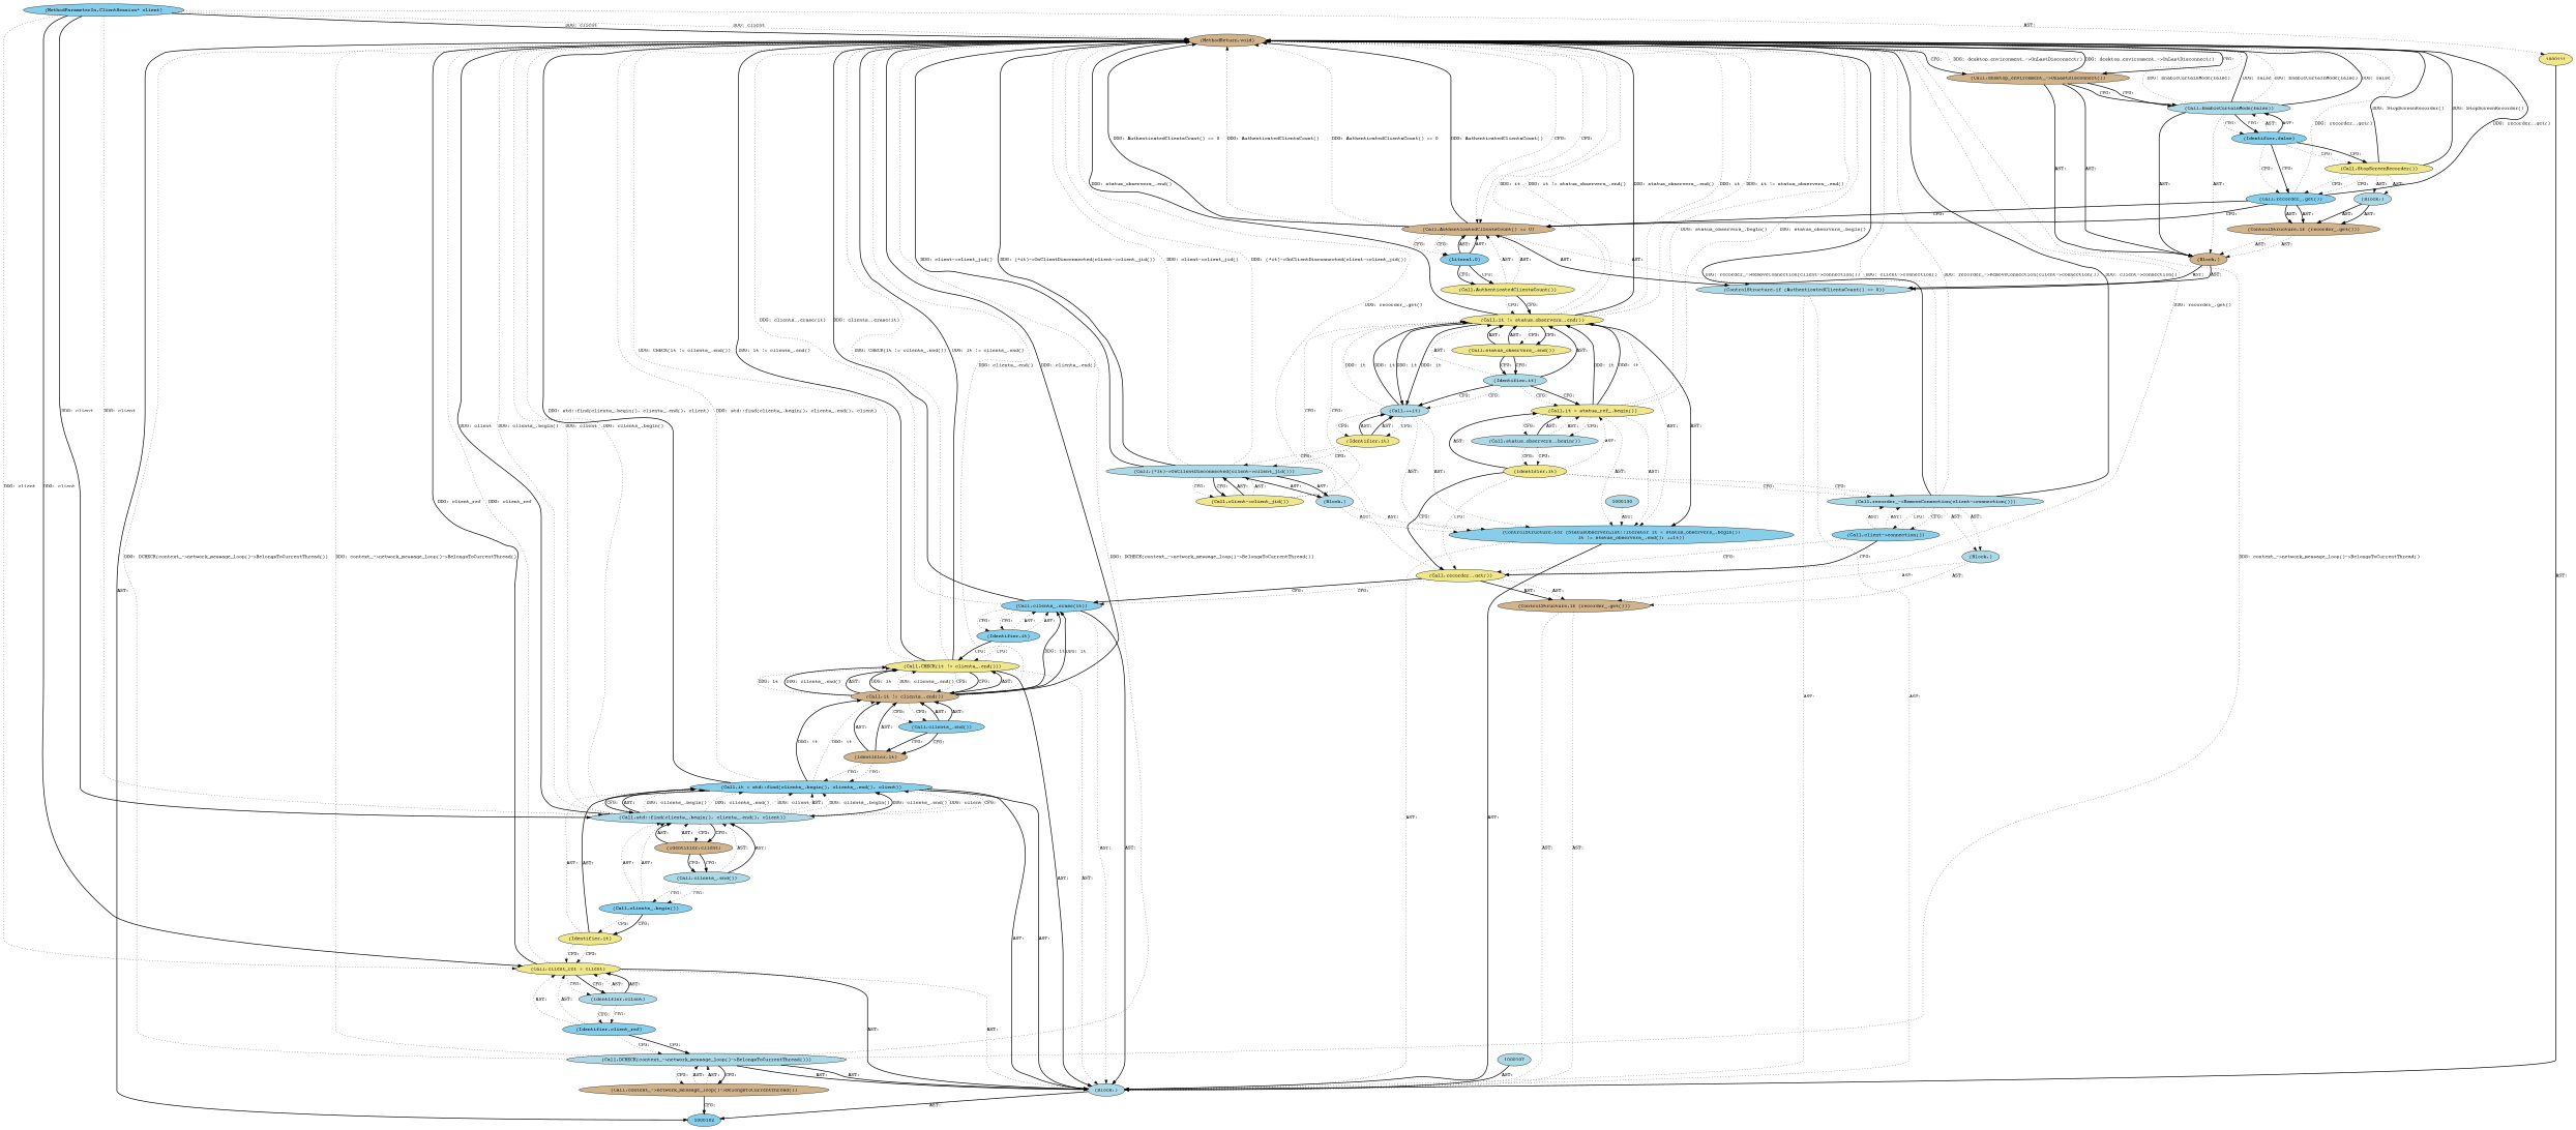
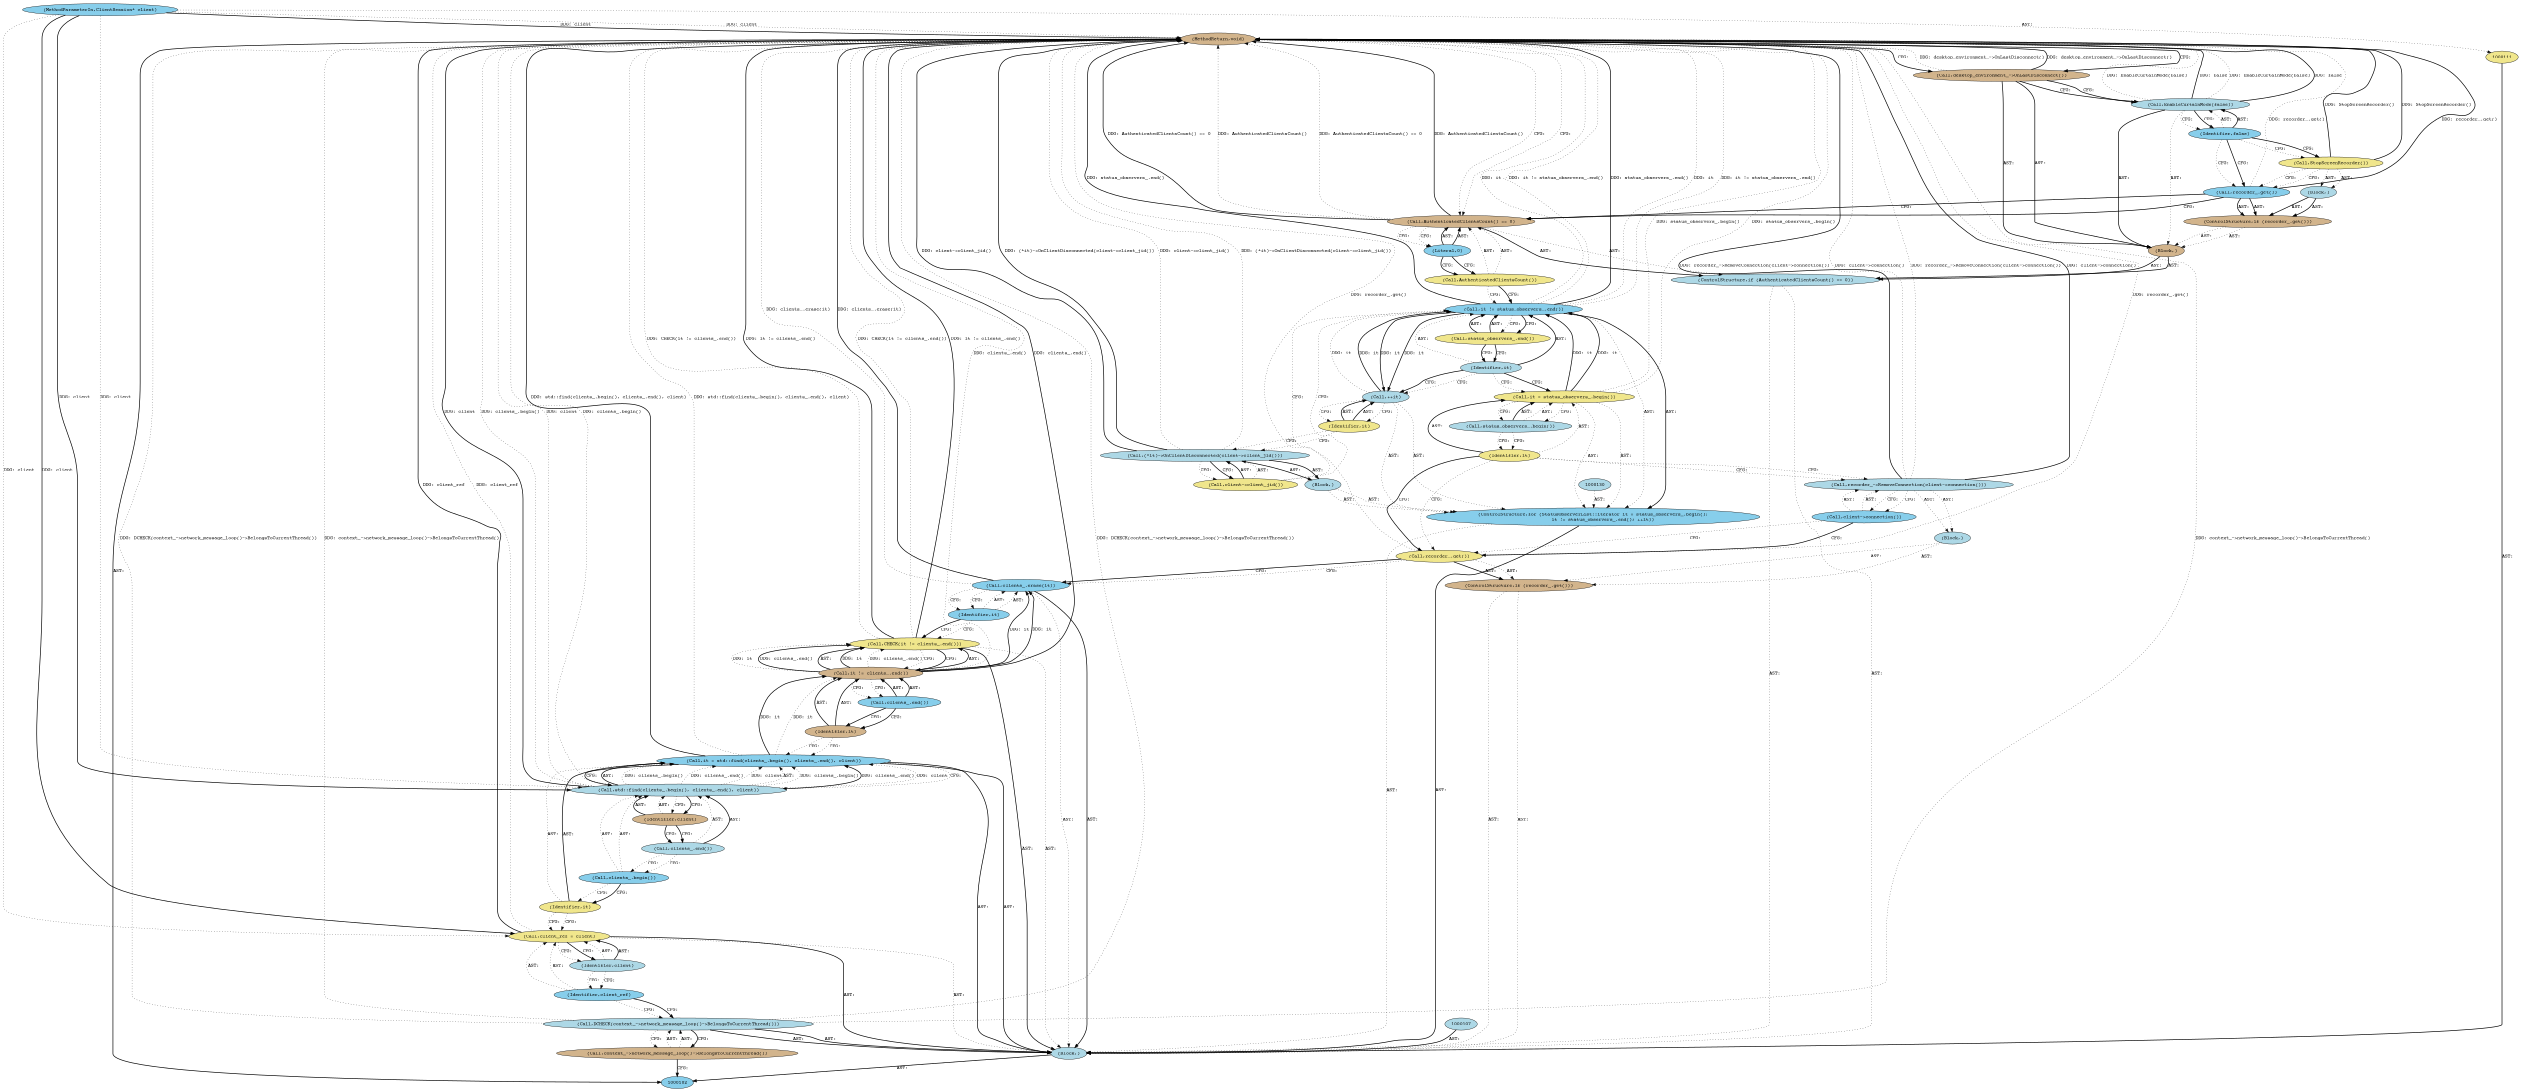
  digraph {
    fontname="Courier Prime"
    node [fillcolor=lightblue fontname="Courier Prime" style=filled]
    edge [fontname="Courier Prime" style=dotted]
    n1 [fillcolor=tan label="(MethodReturn,void)"]
    n2 [fillcolor=tan label="(Call,AuthenticatedClientsCount() == 0)"]
    n3 [fillcolor=tan label="(Call,desktop_environment_->OnLastDisconnect())"]
    1000102 [fillcolor=skyblue]
    n5 [label="(ControlStructure,if (AuthenticatedClientsCount() == 0))"]
    n6 [fillcolor=skyblue label="(Literal,0)"]
    n7 [fillcolor=tan label="(Block,)"]
    n8 [label="(Call,EnableCurtainMode(false))"]
    n9 [fillcolor=skyblue label="(MethodParameterIn,ClientSession* client)"]
    n10 [fillcolor=khaki label="(Call,client_ref = client)"]
    n11 [label="(Call,std::find(clients_.begin(), clients_.end(), client))"]
    1000111 [fillcolor=khaki]
    n13 [label="(Block,)"]
    n14 [label="(Identifier,client)"]
    n15 [fillcolor=skyblue label="(Call,it = std::find(clients_.begin(), clients_.end(), client))"]
    n16 [fillcolor=tan label="(Identifier,client)"]
    n17 [fillcolor=tan label="(ControlStructure,if (recorder_.get()))"]
    n18 [label="(Block,)"]
    n19 [fillcolor=khaki label="(Call,recorder_.get())"]
    n20 [fillcolor=skyblue label="(Call,clients_.erase(it))"]
    n21 [fillcolor=skyblue label="(Identifier,it)"]
    n22 [fillcolor=skyblue label="(Call,client->connection())"]
    n23 [label="(Call,recorder_->RemoveConnection(client->connection()))"]
    n24 [fillcolor=skyblue label="(ControlStructure,for (StatusObserverList::iterator it = status_observers_.begin();\n       it != status_observers_.end(); ++it))"]
-   n25 [fillcolor=khaki label="(Call,it = status_ref_.begin())"]
+   n25 [fillcolor=khaki label="(Call,it = status_observers_.begin())"]
    n26 [label="(Call,status_observers_.begin())"]
-   n27 [fillcolor=khaki label="(Call,it != status_observers_.end())"]
+   n27 [fillcolor=skyblue label="(Call,it != status_observers_.end())"]
    n28 [fillcolor=khaki label="(Identifier,it)"]
    n29 [fillcolor=khaki label="(Call,status_observers_.end())"]
    n30 [label="(Call,++it)"]
    n31 [label="(Identifier,it)"]
    n32 [fillcolor=khaki label="(Identifier,it)"]
    n33 [label="(Call,(*it)->OnClientDisconnected(client->client_jid()))"]
    n34 [label="(Block,)"]
    n35 [fillcolor=khaki label="(Call,client->client_jid())"]
    n36 [fillcolor=khaki label="(Call,AuthenticatedClientsCount())"]
    n37 [fillcolor=tan label="(Call,context_->network_message_loop()->BelongsToCurrentThread())"]
    n38 [label="(Call,DCHECK(context_->network_message_loop()->BelongsToCurrentThread()))"]
    n39 [label="(Block,)"]
    n40 [fillcolor=tan label="(ControlStructure,if (recorder_.get()))"]
    n41 [fillcolor=skyblue label="(Call,recorder_.get())"]
    n42 [fillcolor=khaki label="(Call,StopScreenRecorder())"]
    n43 [fillcolor=skyblue label="(Identifier,false)"]
    n44 [fillcolor=skyblue label="(Identifier,client_ref)"]
    n45 [fillcolor=tan label="(Call,it != clients_.end())"]
    n46 [fillcolor=skyblue label="(Call,clients_.end())"]
    n47 [fillcolor=khaki label="(Call,CHECK(it != clients_.end()))"]
    n48 [fillcolor=khaki label="(Identifier,it)"]
    n49 [label="(Call,clients_.end())"]
    n50 [fillcolor=skyblue label="(Call,clients_.begin())"]
    n51 [fillcolor=tan label="(Identifier,it)"]
    1000107
    1000130
    n1 -> n2 [label="CFG: "]
    n1 -> n2 [label="CFG: "]
    n1 -> n3 [label="CFG: " style=bold]
    n1 -> n3 [label="CFG: " style=bold]
    n1 -> 1000102 [label="AST: " style=bold]
    n2 -> n1 [label="DDG: AuthenticatedClientsCount()" style=bold]
    n2 -> n1 [label="DDG: AuthenticatedClientsCount() == 0" style=bold]
    n2 -> n1 [label="DDG: AuthenticatedClientsCount()"]
    n2 -> n1 [label="DDG: AuthenticatedClientsCount() == 0"]
    n2 -> n5 [label="AST: " style=bold]
    n2 -> n5 [label="AST: "]
    n2 -> n6 [label="CFG: "]
    n2 -> n6 [label="CFG: "]
    n3 -> n1 [label="DDG: desktop_environment_->OnLastDisconnect()"]
    n3 -> n1 [label="DDG: desktop_environment_->OnLastDisconnect()" style=bold]
    n3 -> n7 [label="AST: " style=bold]
    n3 -> n7 [label="AST: " style=bold]
    n3 -> n8 [label="CFG: " style=bold]
    n3 -> n8 [label="CFG: " style=bold]
    n5 -> n13 [label="AST: "]
    n5 -> n13 [label="AST: "]
    n6 -> n2 [label="AST: " style=bold]
    n6 -> n2 [label="AST: " style=bold]
    n6 -> n36 [label="CFG: " style=bold]
    n6 -> n36 [label="CFG: " style=bold]
    n7 -> n5 [label="AST: " style=bold]
    n7 -> n5 [label="AST: " style=bold]
    n8 -> n1 [label="DDG: EnableCurtainMode(false)"]
    n8 -> n1 [label="DDG: false" style=bold]
    n8 -> n1 [label="DDG: EnableCurtainMode(false)"]
    n8 -> n1 [label="DDG: false" style=bold]
    n8 -> n7 [label="AST: " style=bold]
    n8 -> n7 [label="AST: "]
    n8 -> n43 [label="CFG: "]
    n8 -> n43 [label="CFG: " style=bold]
    n9 -> n1 [label="DDG: client"]
    n9 -> n1 [label="DDG: client" style=bold]
    n9 -> n10 [label="DDG: client"]
    n9 -> n10 [label="DDG: client" style=bold]
    n9 -> n11 [label="DDG: client" style=bold]
    n9 -> n11 [label="DDG: client"]
    n9 -> 1000111 [label="AST: "]
    n10 -> n1 [label="DDG: client_ref" style=bold]
    n10 -> n1 [label="DDG: client_ref"]
    n10 -> n13 [label="AST: " style=bold]
    n10 -> n13 [label="AST: "]
    n10 -> n14 [label="CFG: "]
    n10 -> n14 [label="CFG: " style=bold]
    n11 -> n1 [label="DDG: client"]
    n11 -> n1 [label="DDG: clients_.begin()"]
    n11 -> n1 [label="DDG: client" style=bold]
    n11 -> n1 [label="DDG: clients_.begin()"]
    n11 -> n15 [label="AST: " style=bold]
    n11 -> n15 [label="DDG: clients_.begin()"]
    n11 -> n15 [label="DDG: clients_.end()"]
    n11 -> n15 [label="DDG: client"]
    n11 -> n15 [label="AST: "]
    n11 -> n15 [label="DDG: clients_.begin()"]
    n11 -> n15 [label="DDG: clients_.end()" style=bold]
    n11 -> n15 [label="DDG: client"]
    n11 -> n16 [label="CFG: "]
    n11 -> n16 [label="CFG: " style=bold]
    1000111 -> n13 [label="AST: " style=bold]
    n13 -> 1000102 [label="AST: " style=bold]
    n14 -> n10 [label="AST: "]
    n14 -> n10 [label="AST: " style=bold]
    n14 -> n44 [label="CFG: "]
    n14 -> n44 [label="CFG: "]
    n15 -> n1 [label="DDG: std::find(clients_.begin(), clients_.end(), client)" style=bold]
    n15 -> n1 [label="DDG: std::find(clients_.begin(), clients_.end(), client)"]
    n15 -> n11 [label="CFG: " style=bold]
    n15 -> n11 [label="CFG: "]
    n15 -> n13 [label="AST: " style=bold]
    n15 -> n13 [label="AST: " style=bold]
    n15 -> n45 [label="DDG: it" style=bold]
    n15 -> n45 [label="DDG: it"]
    n16 -> n11 [label="AST: " style=bold]
    n16 -> n11 [label="AST: "]
    n16 -> n49 [label="CFG: " style=bold]
    n16 -> n49 [label="CFG: " style=bold]
    n17 -> n13 [label="AST: "]
    n17 -> n13 [label="AST: "]
    n18 -> n17 [label="AST: "]
    n18 -> n17 [label="AST: "]
    n19 -> n1 [label="DDG: recorder_.get()"]
    n19 -> n1 [label="DDG: recorder_.get()"]
    n19 -> n17 [label="AST: " style=bold]
    n19 -> n17 [label="AST: "]
    n19 -> n20 [label="CFG: " style=bold]
    n19 -> n20 [label="CFG: "]
    n20 -> n1 [label="DDG: clients_.erase(it)"]
    n20 -> n1 [label="DDG: clients_.erase(it)" style=bold]
    n20 -> n13 [label="AST: "]
    n20 -> n13 [label="AST: " style=bold]
    n20 -> n21 [label="CFG: "]
    n20 -> n21 [label="CFG: "]
    n21 -> n20 [label="AST: "]
    n21 -> n20 [label="AST: "]
    n21 -> n47 [label="CFG: " style=bold]
    n21 -> n47 [label="CFG: "]
    n22 -> n19 [label="CFG: " style=bold]
    n22 -> n19 [label="CFG: "]
    n22 -> n23 [label="AST: "]
    n22 -> n23 [label="AST: "]
    n23 -> n1 [label="DDG: client->connection()"]
    n23 -> n1 [label="DDG: recorder_->RemoveConnection(client->connection())"]
    n23 -> n1 [label="DDG: client->connection()" style=bold]
    n23 -> n1 [label="DDG: recorder_->RemoveConnection(client->connection())" style=bold]
    n23 -> n18 [label="AST: "]
    n23 -> n18 [label="AST: "]
    n23 -> n22 [label="CFG: "]
    n23 -> n22 [label="CFG: "]
    n24 -> n13 [label="AST: " style=bold]
    n24 -> n13 [label="AST: "]
    n25 -> n1 [label="DDG: status_observers_.begin()"]
    n25 -> n1 [label="DDG: status_observers_.begin()"]
    n25 -> n24 [label="AST: "]
    n25 -> n24 [label="AST: "]
    n25 -> n26 [label="CFG: "]
    n25 -> n26 [label="CFG: "]
    n25 -> n27 [label="DDG: it" style=bold]
    n25 -> n27 [label="DDG: it" style=bold]
    n26 -> n25 [label="AST: " style=bold]
    n26 -> n25 [label="AST: "]
    n26 -> n28 [label="CFG: "]
    n26 -> n28 [label="CFG: "]
    n27 -> n1 [label="DDG: it"]
    n27 -> n1 [label="DDG: it != status_observers_.end()"]
    n27 -> n1 [label="DDG: status_observers_.end()" style=bold]
    n27 -> n1 [label="DDG: it"]
    n27 -> n1 [label="DDG: it != status_observers_.end()"]
    n27 -> n1 [label="DDG: status_observers_.end()" style=bold]
    n27 -> n24 [label="AST: "]
    n27 -> n24 [label="AST: " style=bold]
    n27 -> n29 [label="CFG: "]
    n27 -> n29 [label="CFG: " style=bold]
    n27 -> n30 [label="DDG: it" style=bold]
    n27 -> n30 [label="DDG: it" style=bold]
    n28 -> n19 [label="CFG: " style=bold]
    n28 -> n19 [label="CFG: "]
    n28 -> n23 [label="CFG: "]
    n28 -> n23 [label="CFG: "]
    n28 -> n25 [label="AST: " style=bold]
    n28 -> n25 [label="AST: "]
    n29 -> n27 [label="AST: " style=bold]
    n29 -> n27 [label="AST: " style=bold]
    n29 -> n31 [label="CFG: " style=bold]
    n29 -> n31 [label="CFG: " style=bold]
    n30 -> n24 [label="AST: "]
    n30 -> n24 [label="AST: "]
    n30 -> n27 [label="DDG: it"]
    n30 -> n27 [label="DDG: it" style=bold]
    n30 -> n32 [label="CFG: "]
    n30 -> n32 [label="CFG: "]
    n31 -> n25 [label="CFG: "]
    n31 -> n25 [label="CFG: " style=bold]
    n31 -> n27 [label="AST: " style=bold]
    n31 -> n27 [label="AST: "]
    n31 -> n30 [label="CFG: "]
    n31 -> n30 [label="CFG: " style=bold]
    n32 -> n30 [label="AST: " style=bold]
    n32 -> n30 [label="AST: " style=bold]
    n32 -> n33 [label="CFG: "]
    n32 -> n33 [label="CFG: "]
    n33 -> n1 [label="DDG: client->client_jid()"]
    n33 -> n1 [label="DDG: (*it)->OnClientDisconnected(client->client_jid())"]
    n33 -> n1 [label="DDG: client->client_jid()" style=bold]
    n33 -> n1 [label="DDG: (*it)->OnClientDisconnected(client->client_jid())" style=bold]
    n33 -> n34 [label="AST: " style=bold]
    n33 -> n34 [label="AST: " style=bold]
    n33 -> n35 [label="CFG: "]
    n33 -> n35 [label="CFG: " style=bold]
    n34 -> n24 [label="AST: "]
    n34 -> n24 [label="AST: "]
    n35 -> n27 [label="CFG: "]
    n35 -> n27 [label="CFG: "]
    n35 -> n33 [label="AST: " style=bold]
    n35 -> n33 [label="AST: "]
    n36 -> n2 [label="AST: "]
    n36 -> n2 [label="AST: "]
    n36 -> n27 [label="CFG: " style=bold]
    n36 -> n27 [label="CFG: "]
    n37 -> 1000102 [label="CFG: " style=bold]
    n37 -> n38 [label="AST: "]
    n37 -> n38 [label="AST: "]
    n38 -> n1 [label="DDG: DCHECK(context_->network_message_loop()->BelongsToCurrentThread())"]
    n38 -> n1 [label="DDG: context_->network_message_loop()->BelongsToCurrentThread()"]
    n38 -> n1 [label="DDG: DCHECK(context_->network_message_loop()->BelongsToCurrentThread())"]
    n38 -> n1 [label="DDG: context_->network_message_loop()->BelongsToCurrentThread()"]
    n38 -> n13 [label="AST: " style=bold]
    n38 -> n13 [label="AST: " style=bold]
    n38 -> n37 [label="CFG: " style=bold]
    n38 -> n37 [label="CFG: "]
    n39 -> n40 [label="AST: " style=bold]
    n39 -> n40 [label="AST: " style=bold]
    n40 -> n7 [label="AST: "]
    n40 -> n7 [label="AST: "]
    n41 -> n1 [label="DDG: recorder_.get()"]
    n41 -> n1 [label="DDG: recorder_.get()" style=bold]
    n41 -> n2 [label="CFG: " style=bold]
    n41 -> n2 [label="CFG: " style=bold]
    n41 -> n40 [label="AST: " style=bold]
    n41 -> n40 [label="AST: " style=bold]
    n42 -> n1 [label="DDG: StopScreenRecorder()" style=bold]
    n42 -> n1 [label="DDG: StopScreenRecorder()" style=bold]
    n42 -> n39 [label="AST: "]
    n42 -> n39 [label="AST: "]
    n42 -> n41 [label="CFG: "]
    n42 -> n41 [label="CFG: "]
    n43 -> n8 [label="AST: "]
    n43 -> n8 [label="AST: " style=bold]
    n43 -> n41 [label="CFG: " style=bold]
    n43 -> n41 [label="CFG: "]
    n43 -> n42 [label="CFG: "]
    n43 -> n42 [label="CFG: " style=bold]
    n44 -> n10 [label="AST: "]
    n44 -> n10 [label="AST: "]
    n44 -> n38 [label="CFG: "]
    n44 -> n38 [label="CFG: " style=bold]
    n45 -> n1 [label="DDG: clients_.end()"]
    n45 -> n1 [label="DDG: clients_.end()" style=bold]
    n45 -> n20 [label="DDG: it" style=bold]
    n45 -> n20 [label="DDG: it" style=bold]
    n45 -> n46 [label="CFG: "]
    n45 -> n46 [label="CFG: "]
    n45 -> n47 [label="AST: " style=bold]
    n45 -> n47 [label="DDG: it"]
    n45 -> n47 [label="DDG: clients_.end()" style=bold]
    n45 -> n47 [label="AST: " style=bold]
    n45 -> n47 [label="DDG: it" style=bold]
    n45 -> n47 [label="DDG: clients_.end()"]
    n46 -> n45 [label="AST: " style=bold]
    n46 -> n45 [label="AST: " style=bold]
    n46 -> n51 [label="CFG: " style=bold]
    n46 -> n51 [label="CFG: " style=bold]
    n47 -> n1 [label="DDG: CHECK(it != clients_.end())"]
    n47 -> n1 [label="DDG: it != clients_.end()" style=bold]
    n47 -> n1 [label="DDG: CHECK(it != clients_.end())"]
    n47 -> n1 [label="DDG: it != clients_.end()" style=bold]
    n47 -> n13 [label="AST: " style=bold]
    n47 -> n13 [label="AST: "]
    n47 -> n45 [label="CFG: " style=bold]
    n47 -> n45 [label="CFG: "]
    n48 -> n10 [label="CFG: "]
    n48 -> n10 [label="CFG: "]
    n48 -> n15 [label="AST: "]
    n48 -> n15 [label="AST: " style=bold]
    n49 -> n11 [label="AST: "]
    n49 -> n11 [label="AST: " style=bold]
    n49 -> n50 [label="CFG: "]
    n49 -> n50 [label="CFG: "]
    n50 -> n11 [label="AST: "]
    n50 -> n11 [label="AST: "]
    n50 -> n48 [label="CFG: "]
    n50 -> n48 [label="CFG: " style=bold]
    n51 -> n15 [label="CFG: "]
    n51 -> n15 [label="CFG: "]
    n51 -> n45 [label="AST: " style=bold]
    n51 -> n45 [label="AST: " style=bold]
    1000107 -> n13 [label="AST: " style=bold]
    1000130 -> n24 [label="AST: "]
  }
